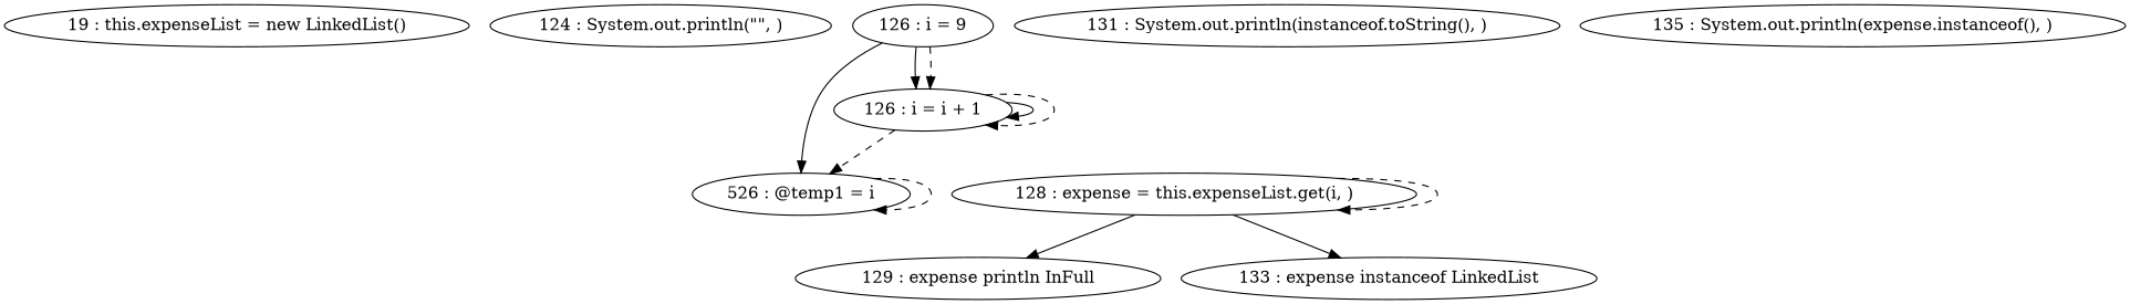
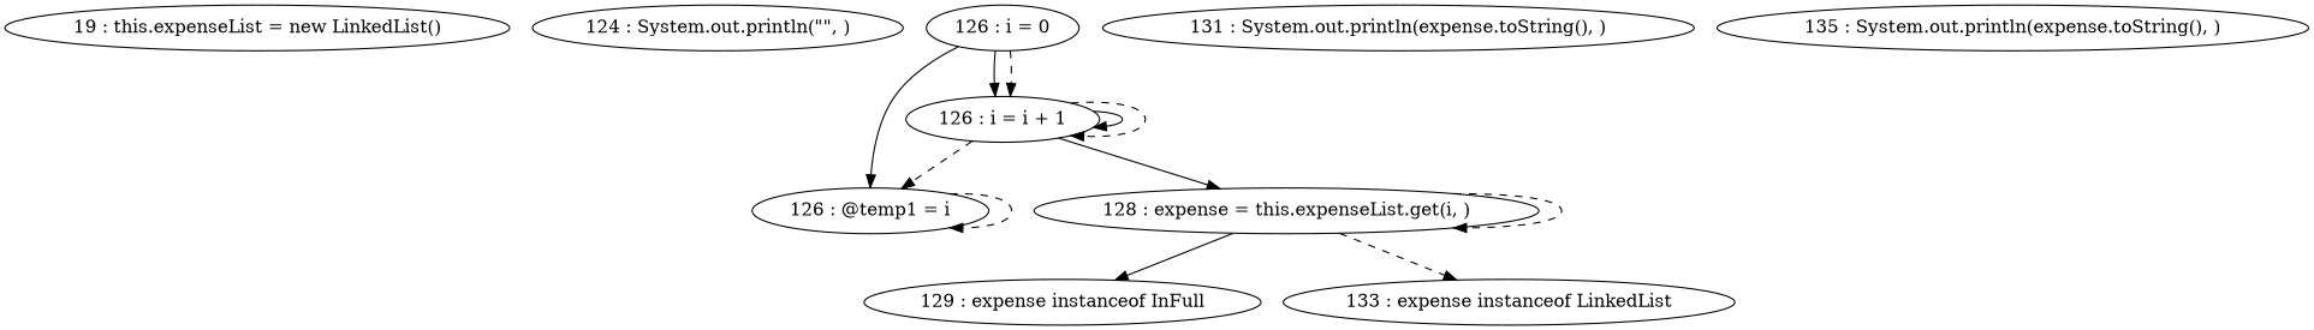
  digraph {
    "19 : this.expenseList = new LinkedList()"
    "124 : System.out.println(\"\", )"
-   "126 : i = 0" [label="126 : i = 9"]
-   "126 : @temp1 = i" [label="526 : @temp1 = i"]
+   "126 : i = 0"
+   "126 : @temp1 = i"
    "126 : i = i + 1"
    "128 : expense = this.expenseList.get(i, )"
-   "129 : expense instanceof InFull" [label="129 : expense println InFull"]
+   "129 : expense instanceof InFull"
    n8 [label="133 : expense instanceof LinkedList"]
-   "131 : System.out.println(expense.toString(), )" [label="131 : System.out.println(instanceof.toString(), )"]
-   "135 : System.out.println(expense.toString(), )" [label="135 : System.out.println(expense.instanceof(), )"]
+   "131 : System.out.println(expense.toString(), )"
+   "135 : System.out.println(expense.toString(), )"
    "126 : i = 0" -> "126 : @temp1 = i"
    "126 : i = 0" -> "126 : i = i + 1"
    "126 : i = 0" -> "126 : i = i + 1" [style=dashed]
    "126 : @temp1 = i" -> "126 : @temp1 = i" [style=dashed]
    "126 : i = i + 1" -> "126 : @temp1 = i" [style=dashed]
    "126 : i = i + 1" -> "126 : i = i + 1"
    "126 : i = i + 1" -> "126 : i = i + 1" [style=dashed]
+   "126 : i = i + 1" -> "128 : expense = this.expenseList.get(i, )"
    "128 : expense = this.expenseList.get(i, )" -> "128 : expense = this.expenseList.get(i, )" [style=dashed]
    "128 : expense = this.expenseList.get(i, )" -> "129 : expense instanceof InFull"
-   "128 : expense = this.expenseList.get(i, )" -> n8
+   "128 : expense = this.expenseList.get(i, )" -> n8 [style=dashed]
  }
